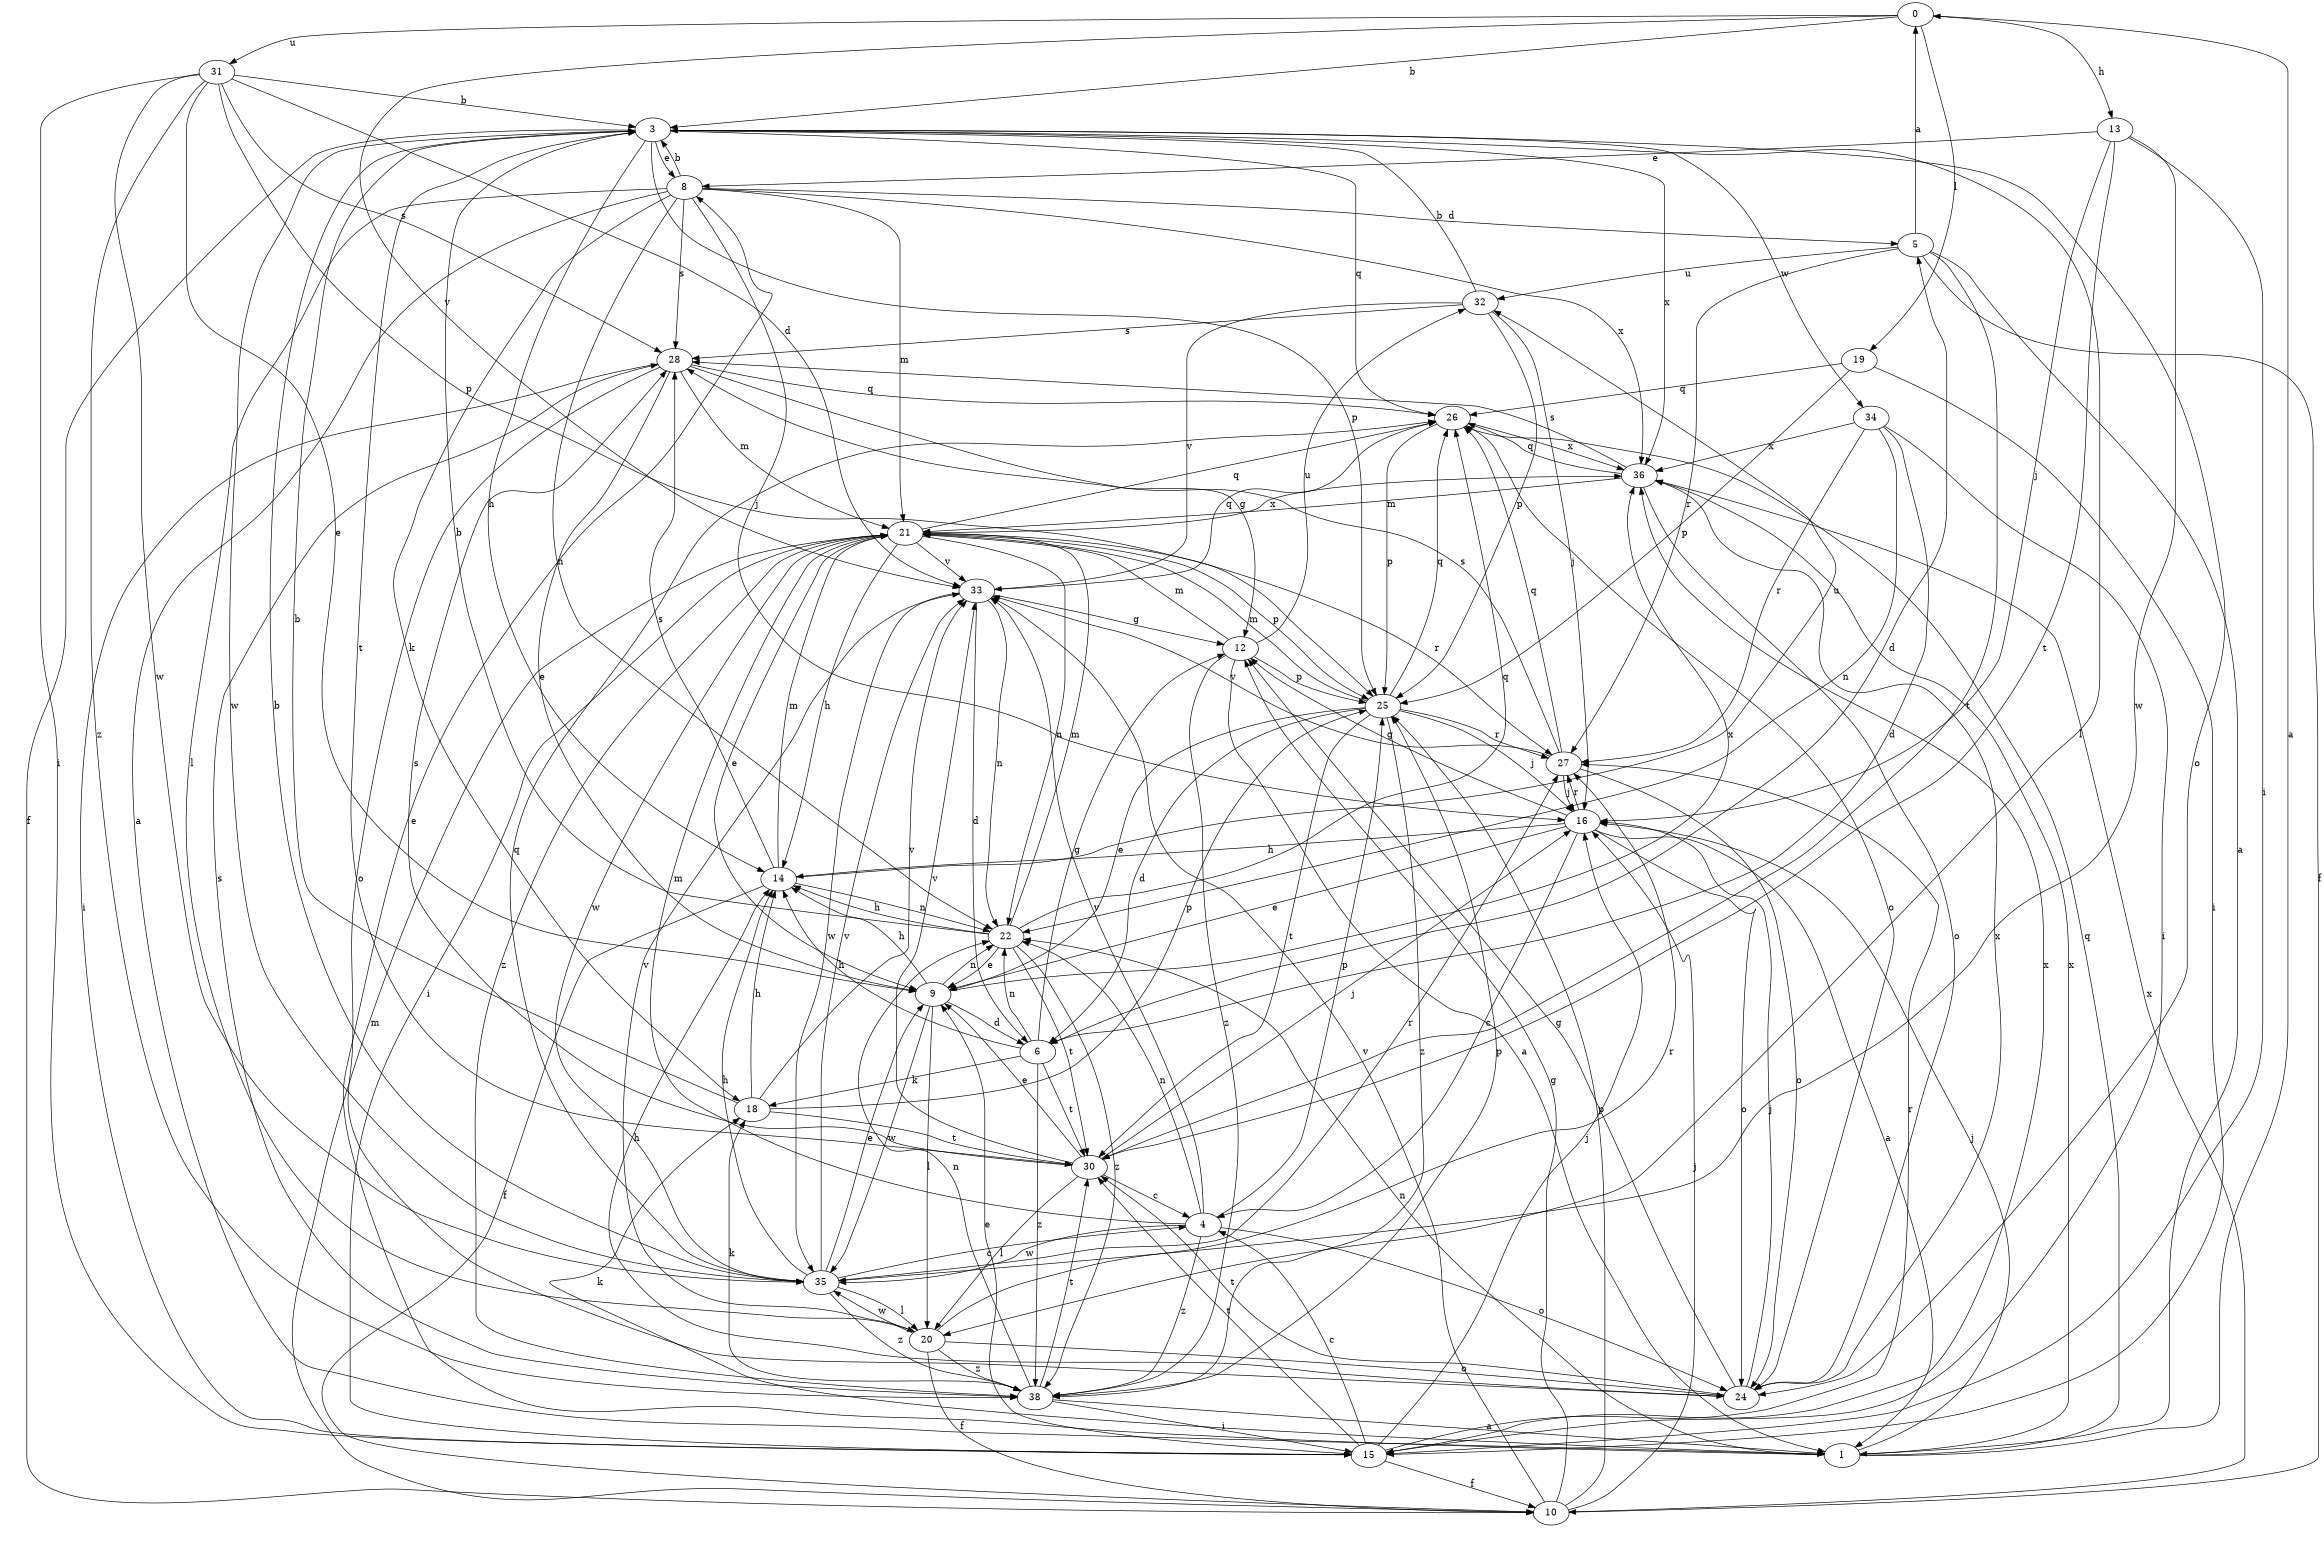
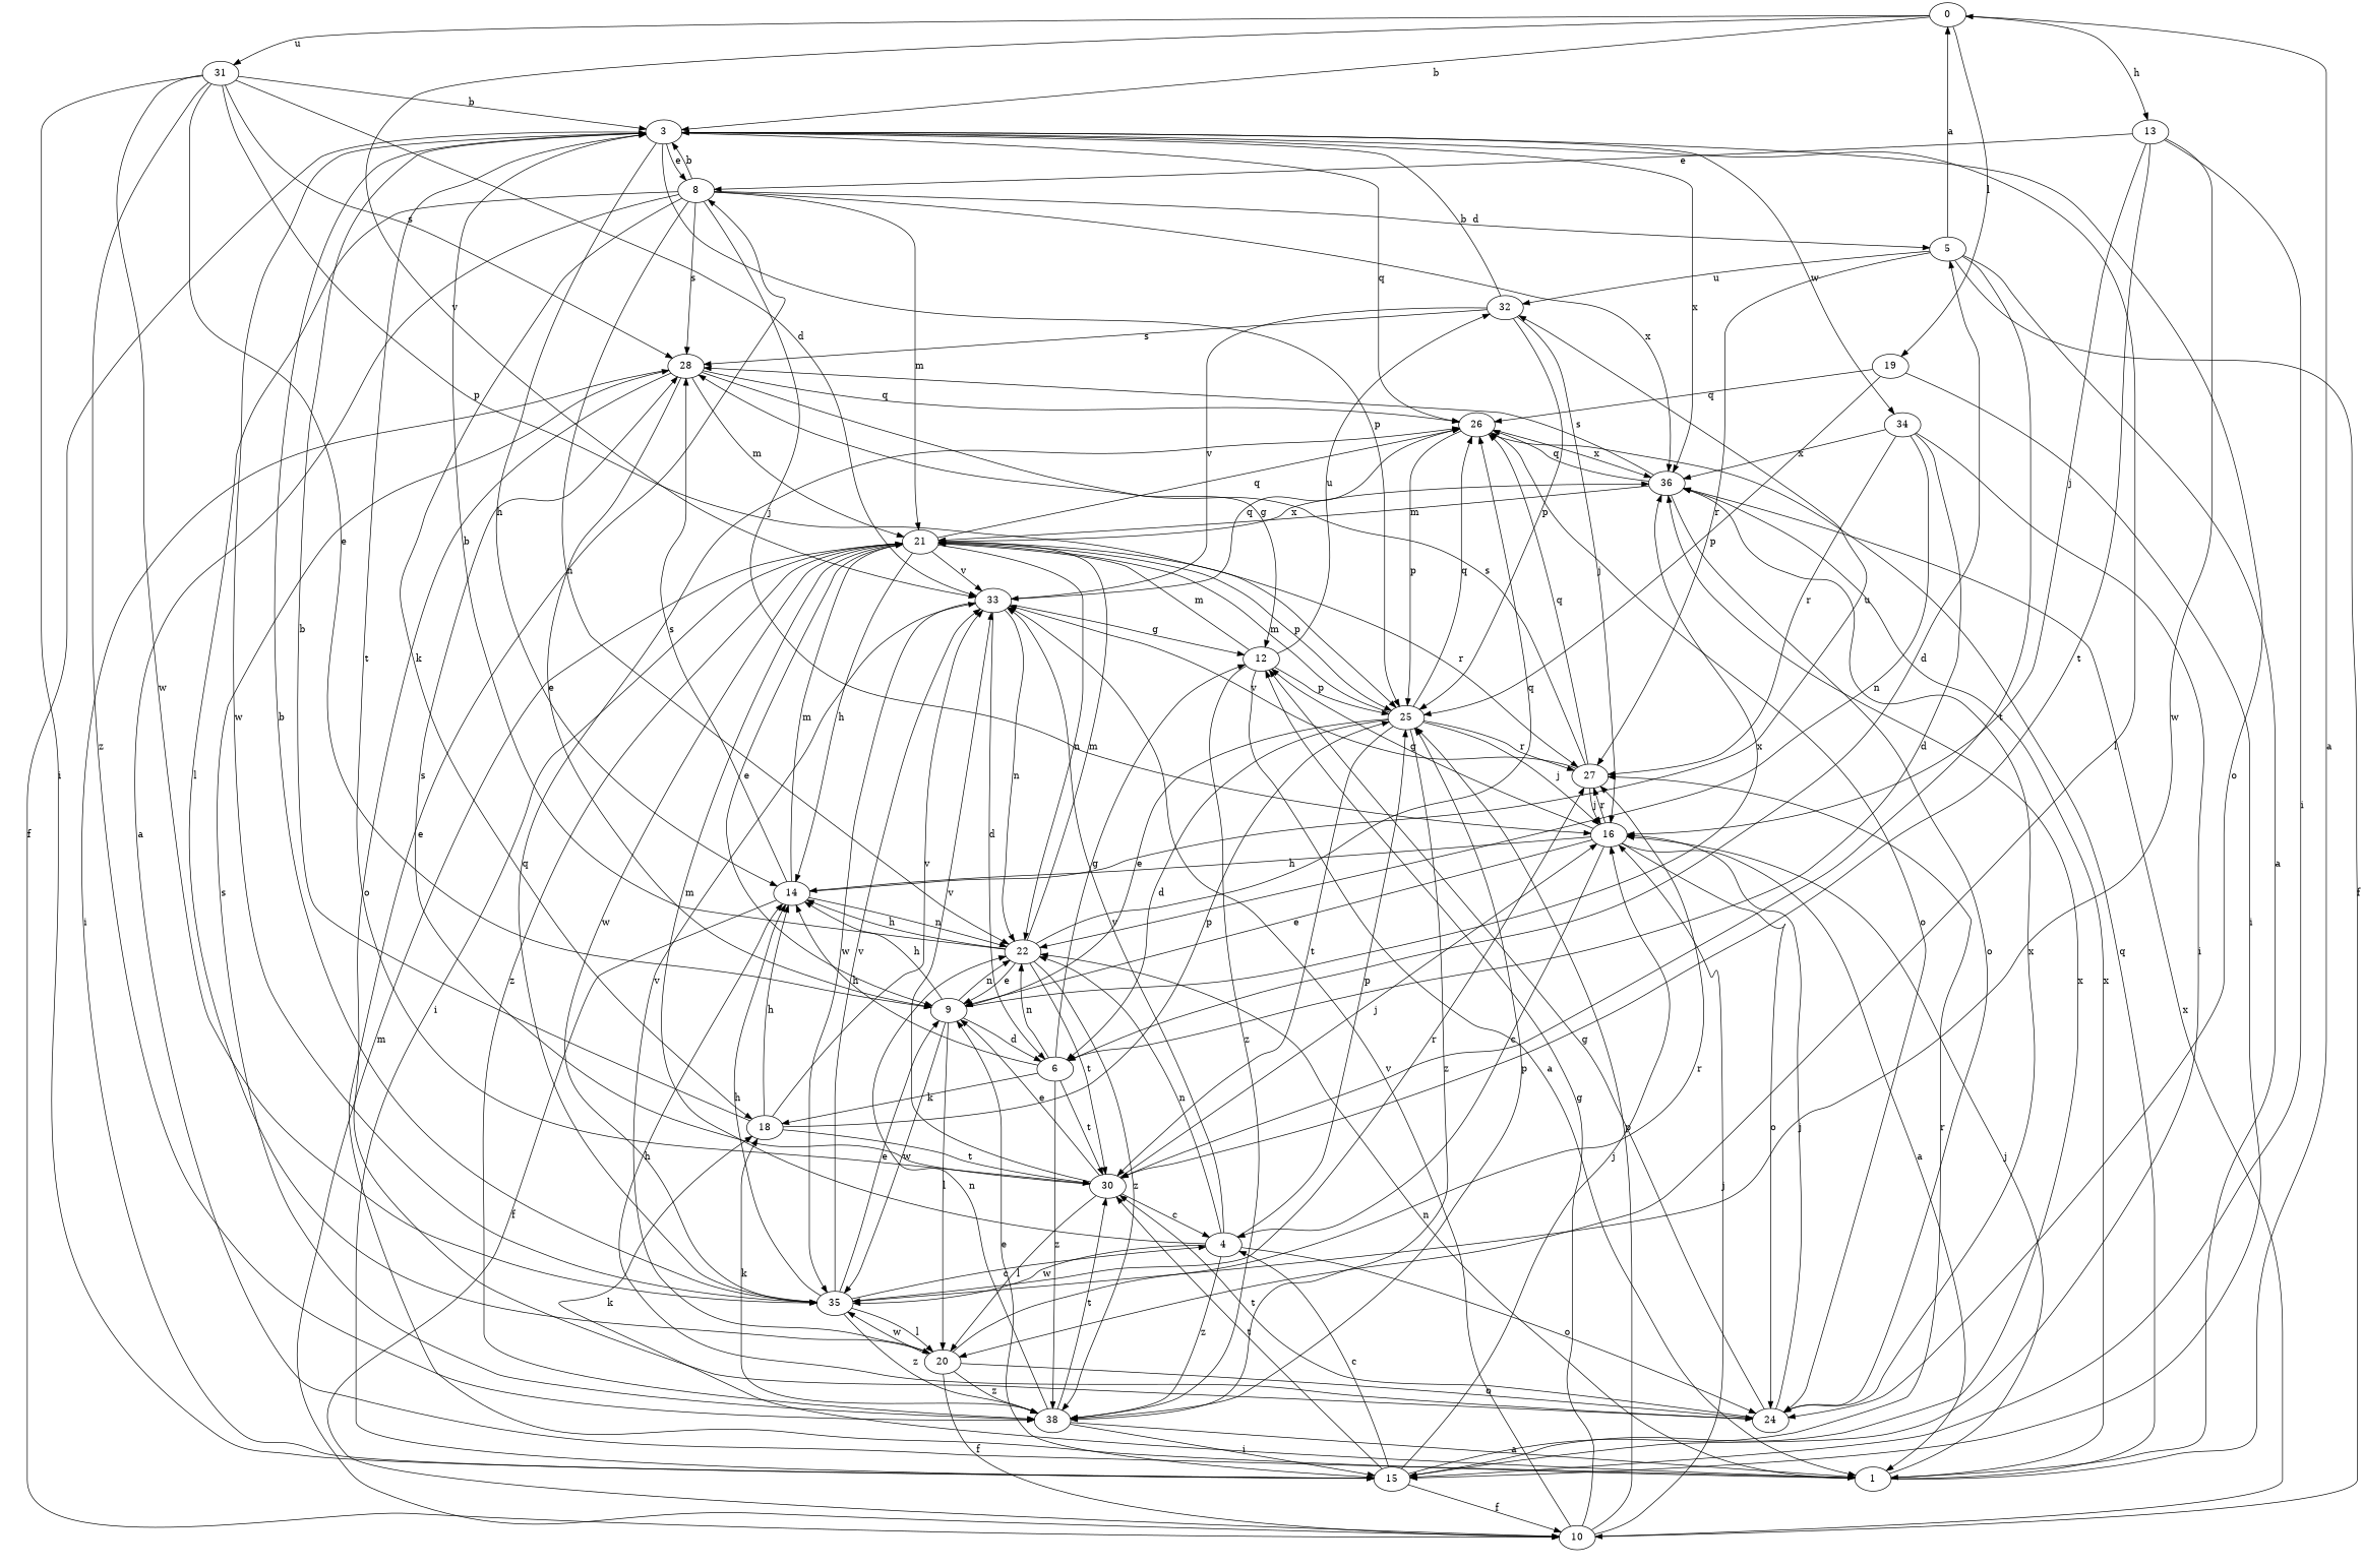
  strict digraph {
    0
    3
    13
    19
    31
    33
    8
    26
    36
    10
    14
    20
    24
    25
    30
    34
    35
    16
    15
    38
    28
    9
    22
    6
    12
    1
    18
    21
    5
    4
    27
    32
    0 -> 3 [label=b]
    0 -> 13 [label=h]
    0 -> 19 [label=l]
    0 -> 31 [label=u]
    0 -> 33 [label=v]
    3 -> 8 [label=e]
    3 -> 26 [label=q]
    3 -> 36 [label=x]
    3 -> 10 [label=f]
    3 -> 14 [label=h]
    3 -> 20 [label=l]
    3 -> 24 [label=o]
    3 -> 25 [label=p]
    3 -> 30 [label=t]
    3 -> 34 [label=w]
    3 -> 35 [label=w]
    13 -> 8 [label=e]
    13 -> 30 [label=t]
    13 -> 35 [label=w]
    13 -> 16 [label=j]
    13 -> 15 [label=i]
    19 -> 26 [label=q]
    19 -> 25 [label=p]
    19 -> 15 [label=i]
    31 -> 3 [label=b]
    31 -> 33 [label=d]
    31 -> 25 [label=p]
    31 -> 35 [label=w]
    31 -> 15 [label=i]
    31 -> 38 [label=z]
    31 -> 28 [label=s]
    31 -> 9 [label=e]
    33 -> 26 [label=q]
    33 -> 35 [label=w]
    33 -> 22 [label=n]
    33 -> 6 [label=d]
    33 -> 12 [label=g]
    8 -> 3 [label=b]
    8 -> 36 [label=x]
    8 -> 20 [label=l]
    8 -> 16 [label=j]
    8 -> 28 [label=s]
    8 -> 22 [label=n]
    8 -> 1 [label=a]
    8 -> 18 [label=k]
    8 -> 21 [label=m]
    8 -> 5 [label=d]
    26 -> 36 [label=x]
    26 -> 24 [label=o]
    26 -> 25 [label=p]
    36 -> 26 [label=q]
    36 -> 24 [label=o]
    36 -> 28 [label=s]
    36 -> 21 [label=m]
    10 -> 33 [label=v]
    10 -> 36 [label=x]
    10 -> 25 [label=p]
    10 -> 16 [label=j]
    10 -> 12 [label=g]
    10 -> 21 [label=m]
    14 -> 10 [label=f]
    14 -> 28 [label=s]
    14 -> 22 [label=n]
    14 -> 21 [label=m]
    14 -> 32 [label=u]
    20 -> 33 [label=v]
    20 -> 10 [label=f]
    20 -> 24 [label=o]
    20 -> 35 [label=w]
    20 -> 38 [label=z]
    20 -> 27 [label=r]
    24 -> 36 [label=x]
    24 -> 14 [label=h]
    24 -> 30 [label=t]
    24 -> 16 [label=j]
    24 -> 12 [label=g]
    25 -> 26 [label=q]
    25 -> 30 [label=t]
    25 -> 16 [label=j]
    25 -> 38 [label=z]
    25 -> 9 [label=e]
    25 -> 6 [label=d]
    25 -> 21 [label=m]
    25 -> 27 [label=r]
    30 -> 33 [label=v]
    30 -> 20 [label=l]
    30 -> 16 [label=j]
    30 -> 28 [label=s]
    30 -> 9 [label=e]
    30 -> 4 [label=c]
    34 -> 36 [label=x]
    34 -> 15 [label=i]
    34 -> 22 [label=n]
    34 -> 6 [label=d]
    34 -> 27 [label=r]
    35 -> 3 [label=b]
    35 -> 33 [label=v]
    35 -> 26 [label=q]
    35 -> 14 [label=h]
    35 -> 20 [label=l]
    35 -> 38 [label=z]
    35 -> 9 [label=e]
    35 -> 4 [label=c]
    35 -> 27 [label=r]
    16 -> 14 [label=h]
    16 -> 24 [label=o]
    16 -> 9 [label=e]
    16 -> 12 [label=g]
    16 -> 1 [label=a]
    16 -> 4 [label=c]
    16 -> 27 [label=r]
    15 -> 36 [label=x]
    15 -> 10 [label=f]
    15 -> 30 [label=t]
    15 -> 16 [label=j]
    15 -> 9 [label=e]
    15 -> 4 [label=c]
    15 -> 27 [label=r]
    38 -> 25 [label=p]
    38 -> 30 [label=t]
    38 -> 15 [label=i]
    38 -> 28 [label=s]
    38 -> 22 [label=n]
    38 -> 1 [label=a]
    38 -> 18 [label=k]
    28 -> 26 [label=q]
    28 -> 24 [label=o]
    28 -> 15 [label=i]
    28 -> 9 [label=e]
    28 -> 12 [label=g]
    28 -> 21 [label=m]
    9 -> 36 [label=x]
    9 -> 14 [label=h]
    9 -> 20 [label=l]
    9 -> 35 [label=w]
    9 -> 22 [label=n]
    9 -> 6 [label=d]
    22 -> 3 [label=b]
    22 -> 26 [label=q]
    22 -> 14 [label=h]
    22 -> 30 [label=t]
    22 -> 38 [label=z]
    22 -> 9 [label=e]
    22 -> 21 [label=m]
    6 -> 14 [label=h]
    6 -> 30 [label=t]
    6 -> 38 [label=z]
    6 -> 22 [label=n]
    6 -> 12 [label=g]
    6 -> 18 [label=k]
    6 -> 5 [label=d]
    12 -> 25 [label=p]
    12 -> 38 [label=z]
    12 -> 1 [label=a]
    12 -> 21 [label=m]
    12 -> 32 [label=u]
    1 -> 0 [label=a]
    1 -> 8 [label=e]
    1 -> 26 [label=q]
    1 -> 36 [label=x]
    1 -> 16 [label=j]
    1 -> 22 [label=n]
    1 -> 18 [label=k]
    18 -> 3 [label=b]
    18 -> 33 [label=v]
    18 -> 14 [label=h]
    18 -> 25 [label=p]
    18 -> 30 [label=t]
    21 -> 33 [label=v]
    21 -> 26 [label=q]
    21 -> 36 [label=x]
    21 -> 14 [label=h]
    21 -> 25 [label=p]
    21 -> 35 [label=w]
    21 -> 15 [label=i]
    21 -> 38 [label=z]
    21 -> 9 [label=e]
    21 -> 22 [label=n]
    21 -> 27 [label=r]
    5 -> 0 [label=a]
    5 -> 10 [label=f]
    5 -> 30 [label=t]
    5 -> 1 [label=a]
    5 -> 27 [label=r]
    5 -> 32 [label=u]
    4 -> 33 [label=v]
    4 -> 24 [label=o]
    4 -> 25 [label=p]
    4 -> 35 [label=w]
    4 -> 38 [label=z]
    4 -> 22 [label=n]
    4 -> 21 [label=m]
    27 -> 33 [label=v]
    27 -> 26 [label=q]
-   27 -> 24 [label=o]
    27 -> 16 [label=j]
    27 -> 28 [label=s]
    32 -> 3 [label=b]
    32 -> 33 [label=v]
    32 -> 25 [label=p]
    32 -> 16 [label=j]
    32 -> 28 [label=s]
  }
